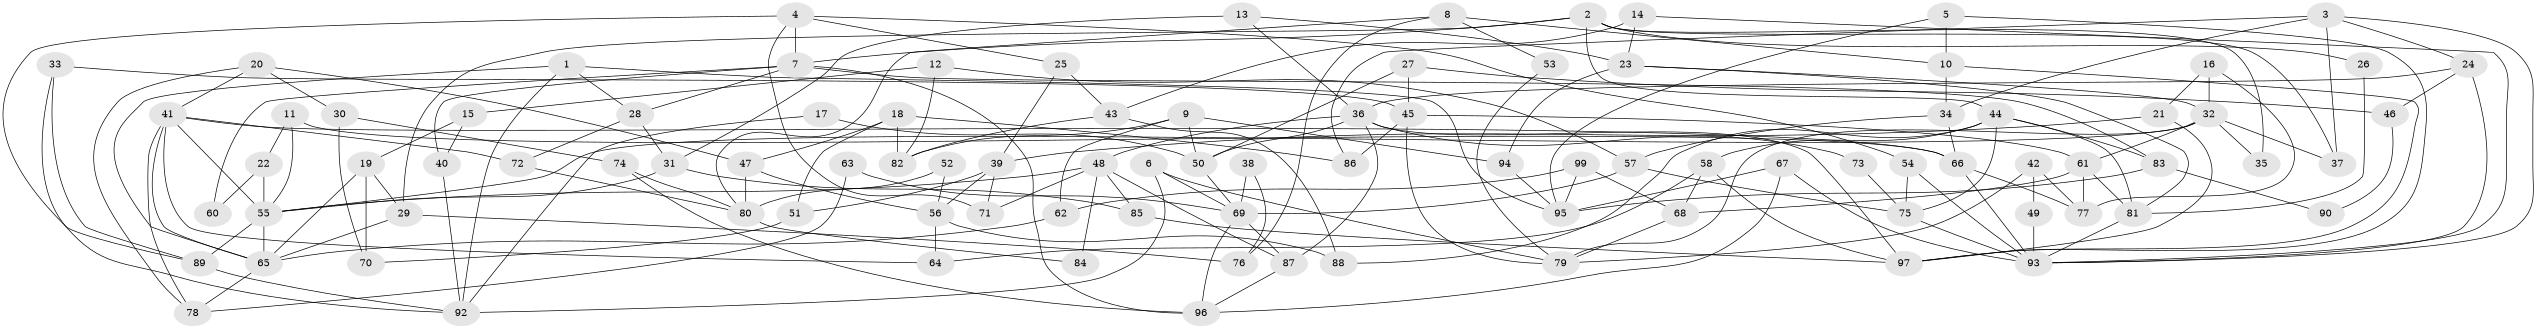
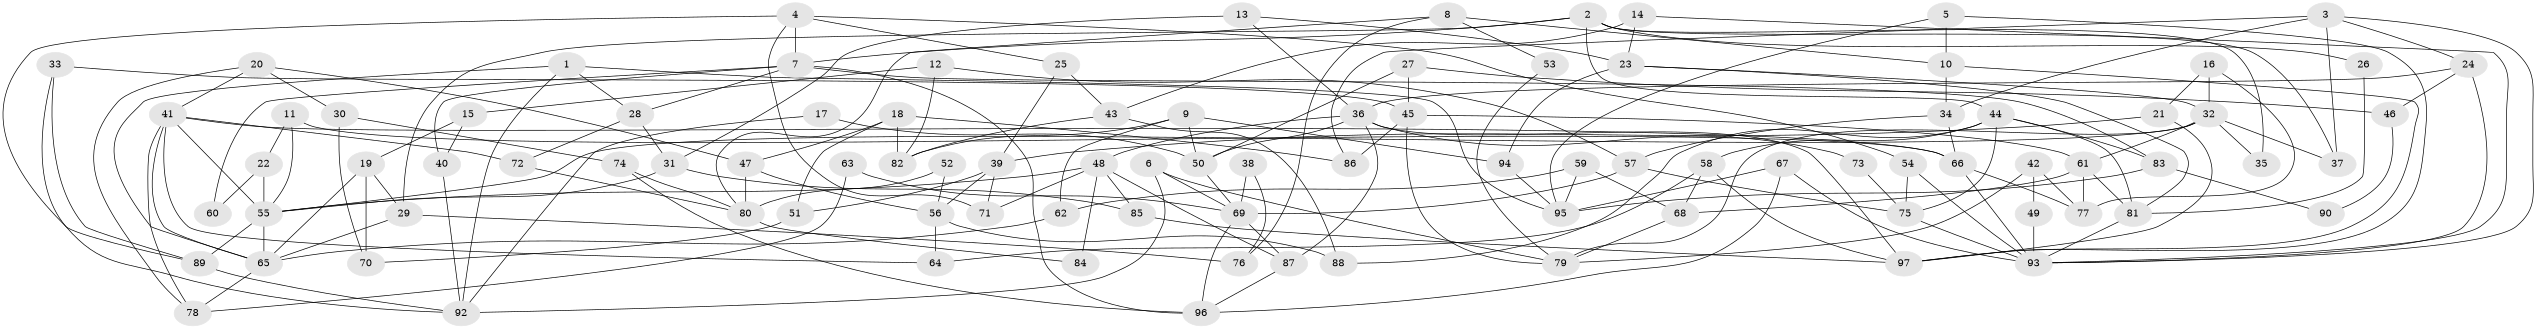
  graph {
    node [color=gray90 style=filled]
    1
    28
    65
    92
    95
    31
    72
    78
    2
    7
    26
    29
    35
    37
    44
    40
    60
    83
    96
    81
    76
    88
    58
    75
    3
    24
    34
    86
    93
    36
    46
    66
    57
    4
    25
    54
    71
    89
    43
    39
    5
    10
    n43 [label=97]
    6
    69
    79
    87
    90
    8
    53
    80
    84
    9
    50
    62
    82
    94
    11
    22
    55
    77
    12
    15
    19
    13
    23
    32
    85
    48
    73
    14
    70
    16
    21
    61
    17
    18
    47
    51
    56
    20
    30
    41
    74
    64
    27
    45
    68
    33
    38
    42
    49
    52
-   59 [label=99]
+   59
    63
    67
    1 -- 28
    1 -- 65
    1 -- 92
    1 -- 95
    28 -- 31
    28 -- 72
    65 -- 78
    31 -- 55
    31 -- 85
    72 -- 80
    2 -- 7
    2 -- 26
    2 -- 29
    2 -- 35
    2 -- 37
    2 -- 44
    7 -- 28
    7 -- 40
    7 -- 60
    7 -- 83
    7 -- 96
    26 -- 81
    29 -- 65
    29 -- 76
    44 -- 83
    44 -- 81
    44 -- 88
    44 -- 58
    44 -- 75
    40 -- 92
    83 -- 95
    83 -- 90
    81 -- 93
    58 -- n43
    58 -- 64
    58 -- 68
    75 -- 93
    3 -- 37
    3 -- 24
    3 -- 34
    3 -- 86
    3 -- 93
    24 -- 93
    24 -- 36
    24 -- 46
    34 -- 66
    34 -- 57
    36 -- n43
    36 -- 87
    36 -- 50
    36 -- 48
    36 -- 73
    46 -- 90
    66 -- 93
    66 -- 77
    57 -- 75
    57 -- 69
    4 -- 7
    4 -- 25
    4 -- 54
    4 -- 71
    4 -- 89
    25 -- 43
    25 -- 39
    54 -- 75
    54 -- 93
    89 -- 92
    43 -- 88
    43 -- 82
    39 -- 71
    39 -- 51
    39 -- 56
    5 -- 95
    5 -- 10
    5 -- n43
    10 -- 34
    10 -- n43
    6 -- 92
    6 -- 69
    6 -- 79
    69 -- 96
    69 -- 87
    87 -- 96
    8 -- 76
    8 -- 10
    8 -- 53
    8 -- 80
    53 -- 79
    80 -- 84
    9 -- 50
    9 -- 62
    9 -- 82
    9 -- 94
    50 -- 69
    62 -- 65
    94 -- 95
    11 -- 66
    11 -- 22
    11 -- 55
    22 -- 60
    22 -- 55
    55 -- 65
    55 -- 89
    12 -- 57
    12 -- 82
    12 -- 15
    15 -- 40
    15 -- 19
    19 -- 65
    19 -- 29
    19 -- 70
    13 -- 31
    13 -- 36
    13 -- 23
    23 -- 81
    23 -- 94
    23 -- 32
    32 -- 35
    32 -- 37
    32 -- 79
    32 -- 55
    32 -- 61
    85 -- n43
    48 -- 71
    48 -- 87
    48 -- 84
    48 -- 55
    48 -- 85
    73 -- 75
    14 -- 93
    14 -- 43
    14 -- 23
    16 -- 77
    16 -- 32
    16 -- 21
    21 -- 39
    21 -- n43
    61 -- 81
    61 -- 77
    61 -- 68
    17 -- 92
    17 -- 50
    18 -- 86
    18 -- 82
    18 -- 47
    18 -- 51
    47 -- 80
    47 -- 56
    51 -- 70
    56 -- 88
    56 -- 64
    20 -- 78
    20 -- 47
    20 -- 30
    20 -- 41
    30 -- 70
    30 -- 74
    41 -- 65
    41 -- 72
    41 -- 78
    41 -- 66
    41 -- 55
    41 -- 64
    74 -- 96
    74 -- 80
    27 -- 46
    27 -- 50
    27 -- 45
    45 -- 86
    45 -- 79
    45 -- 61
    68 -- 79
    33 -- 92
    33 -- 89
    33 -- 45
    38 -- 76
    38 -- 69
    42 -- 79
    42 -- 77
    42 -- 49
    49 -- 93
    52 -- 80
    52 -- 56
    59 -- 95
    59 -- 62
    59 -- 68
    63 -- 78
    63 -- 69
    67 -- 95
    67 -- 96
    67 -- 93
  }
